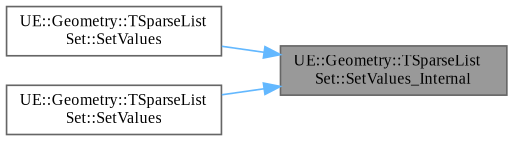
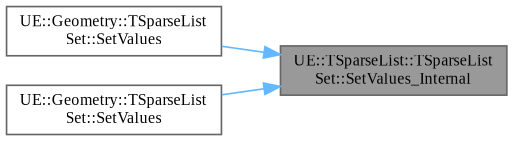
  digraph {
    rankdir=RL
    fontname="Liberation Serif"
    node [color=grey40 fillcolor=white fontname="Liberation Serif" fontsize=10 shape=box style=filled]
    edge [color=steelblue1 dir=back fontname="Liberation Serif" fontsize=10 labelfontname=Helvetica labelfontsize=10 style=solid]
-   n1 [color=gray40 fillcolor=grey60 fontcolor=black height=0.2 label="UE::Geometry::TSparseList\lSet::SetValues_Internal" width=0.4]
+   n1 [color=gray40 fillcolor=grey60 fontcolor=black height=0.2 label="UE::TSparseList::TSparseList\lSet::SetValues_Internal" width=0.4]
    n2 [height=0.2 label="UE::Geometry::TSparseList\lSet::SetValues" width=0.4]
    n3 [height=0.2 label="UE::Geometry::TSparseList\lSet::SetValues" width=0.4]
    n1 -> n2
    n1 -> n3
  }
